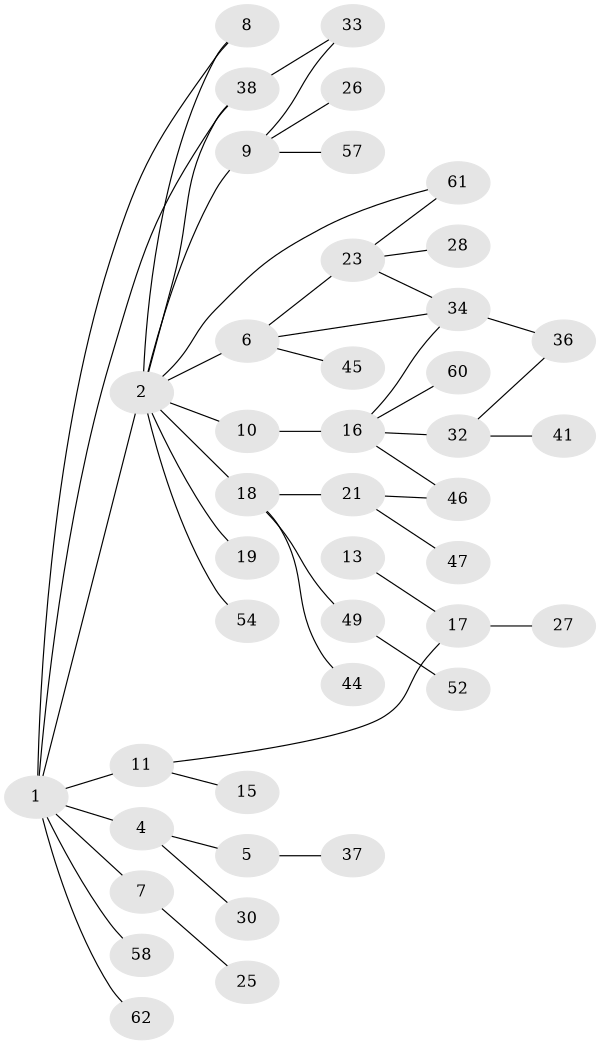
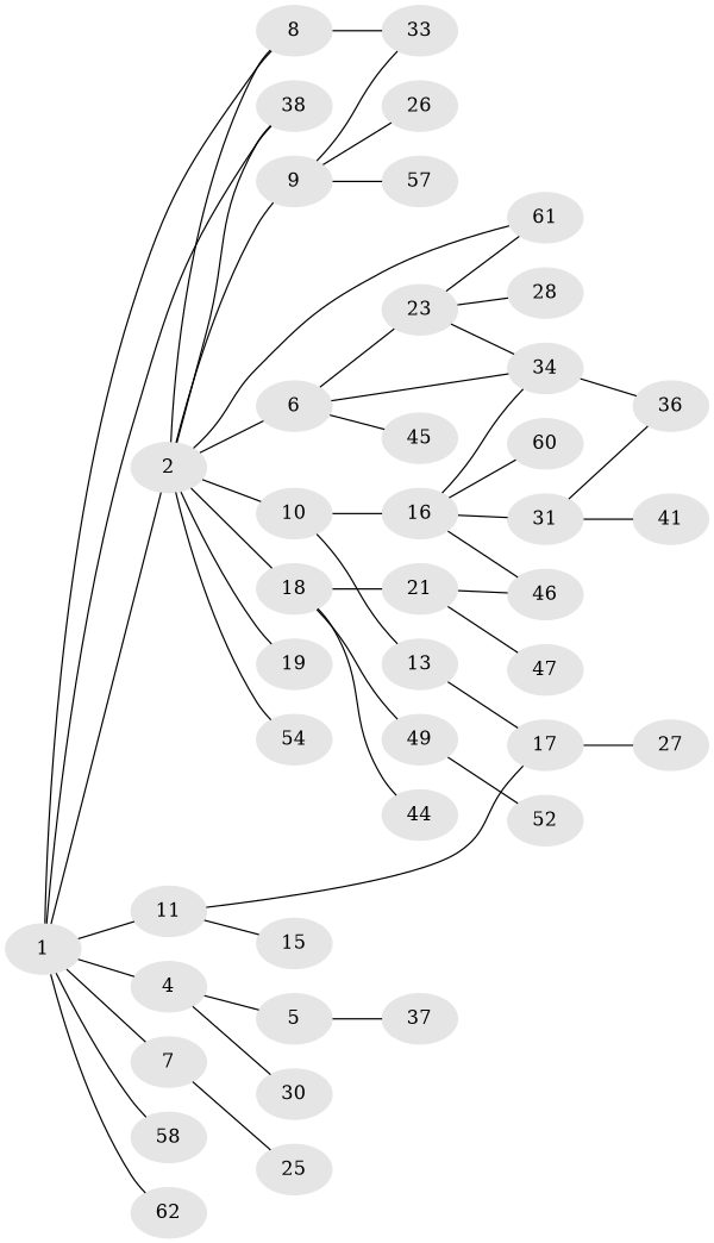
  graph {
    rankdir=LR
    node [color=gray90 style=filled]
    1 [super="+3"]
    2 [super="+32"]
    4 [super="+12"]
    7 [super="+55"]
    8 [super="+40"]
    11 [super="+14"]
    38 [super="+53"]
    58 [super="+62"]
    n9 [label=62]
    6 [super="+42"]
    9 [super="+20"]
    10
    18 [super="+28"]
    19
    n15 [label=54]
    61 [super="+63"]
    5
    30
    25
    33
    15
    17 [super="+22"]
    23 [super="+29"]
    34 [super="+43"]
    45
    26
    57
    13 [super="+35"]
    16 [super="+50"]
    21 [super="+24"]
    44 [super="+51"]
    49
    37
    n34 [label=28]
    36 [super="+39"]
-   31 [label=32]
+   31
    46 [super="+59"]
    60
    27 [super="+54"]
    41
    47
    52
    1 -- 2
    1 -- 4
    1 -- 7
    1 -- 8
    1 -- 11
    1 -- 38
    1 -- 58
    1 -- n9
    2 -- 8
    2 -- 38
    2 -- 6
    2 -- 9
    2 -- 10
    2 -- 18
    2 -- 19
    2 -- n15
    2 -- 61
    4 -- 5
    4 -- 30
    7 -- 25
-   38 -- 33
+   8 -- 33
    11 -- 15
    11 -- 17
    6 -- 23
    6 -- 34
    6 -- 45
    9 -- 33
    9 -- 26
    9 -- 57
+   10 -- 13
    10 -- 16
    18 -- 21
    18 -- 44
    18 -- 49
    5 -- 37
    17 -- 27
    23 -- 61
    23 -- 34
    23 -- n34
    34 -- 36
    13 -- 17
    16 -- 34
    16 -- 31
    16 -- 46
    16 -- 60
    21 -- 46
    21 -- 47
    49 -- 52
    31 -- 36
    31 -- 41
  }
